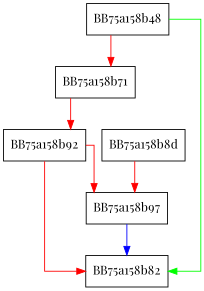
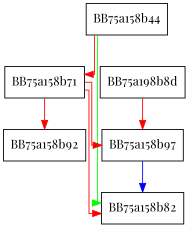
  digraph {
    fontname="Playfair Display"
    splines=ortho
    node [fontname="Playfair Display" shape=box]
    edge [color=red fontname="Playfair Display"]
-   BB75a158b44 [label=BB75a158b48]
+   BB75a158b44
    BB75a158b71
    BB75a158b82
-   BB75a158b8d
+   BB75a158b8d [label=BB75a198b8d]
    BB75a158b97
    BB75a158b92
    BB75a158b44 -> BB75a158b71
    BB75a158b44 -> BB75a158b82 [color=green]
-   BB75a158b92 -> BB75a158b82
+   BB75a158b71 -> BB75a158b82
    BB75a158b71 -> BB75a158b92
    BB75a158b8d -> BB75a158b97
    BB75a158b97 -> BB75a158b82 [color=blue]
-   BB75a158b92 -> BB75a158b97
+   BB75a158b71 -> BB75a158b97
  }
